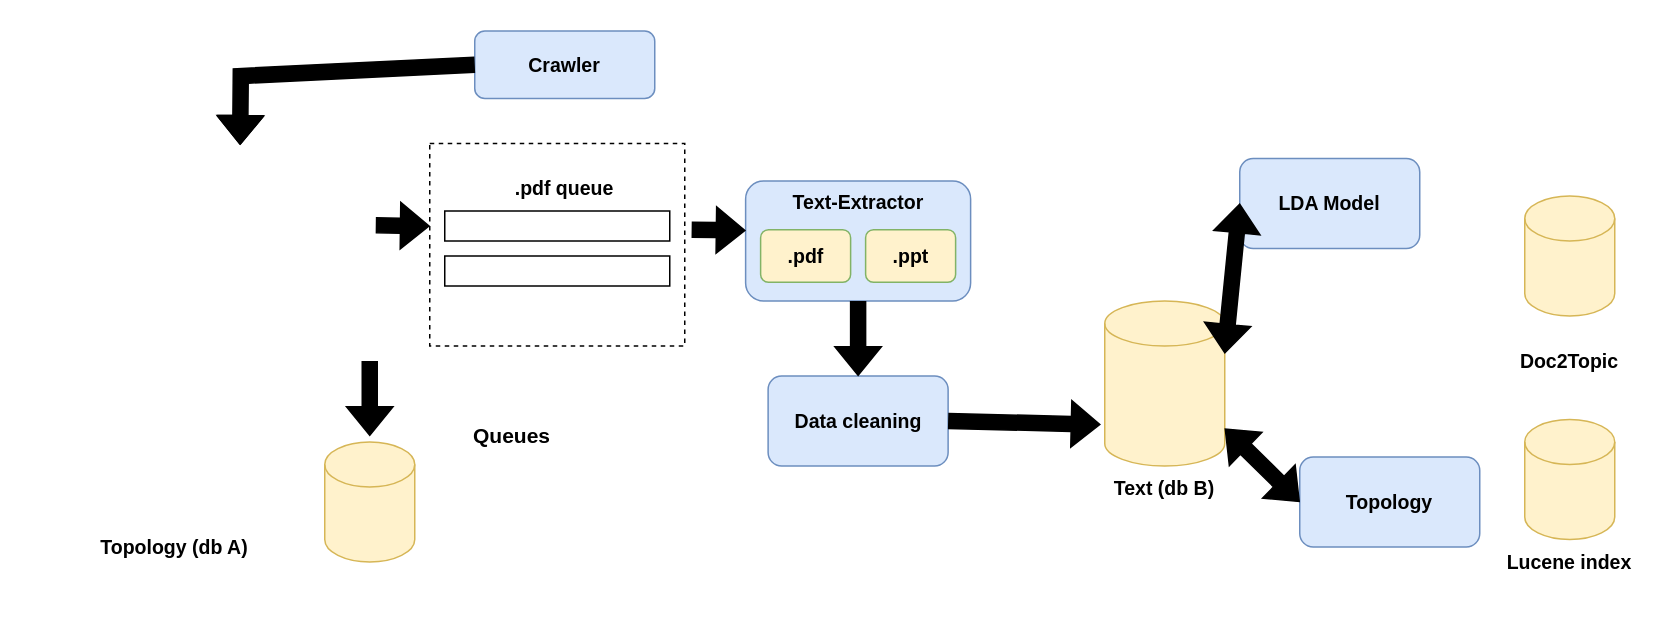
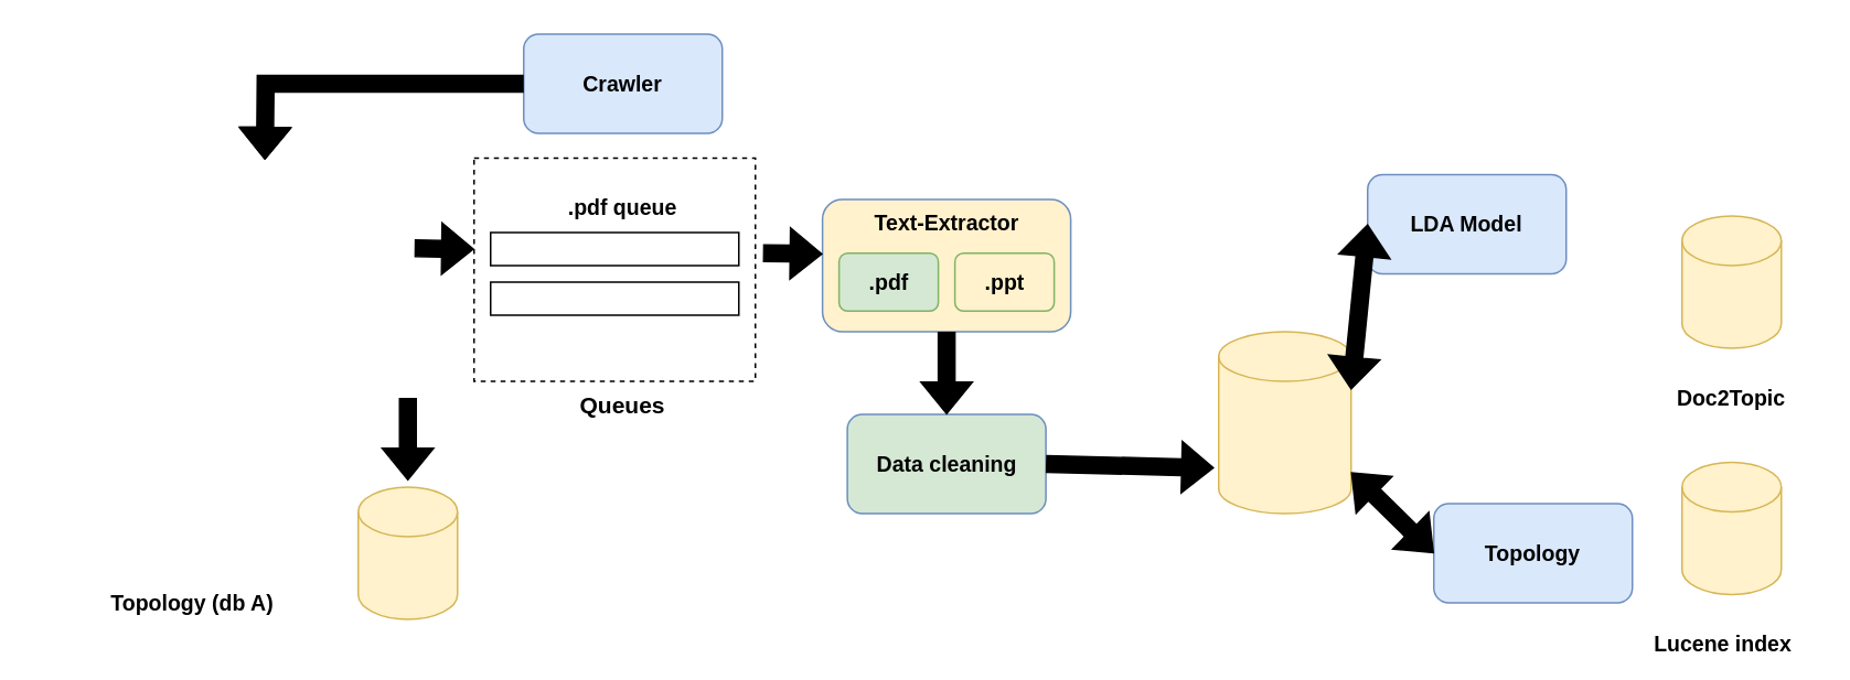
  <mxCell id="0" />
  <mxCell id="1" parent="0" />
- <mxCell id="2" value="Crawler" style="rounded=1;whiteSpace=wrap;html=1;fontSize=13;fontStyle=1;fillColor=#dae8fc;strokeColor=#6c8ebf;" vertex="1" parent="1"><mxGeometry x="316" y="20" width="120" height="45" as="geometry" /></mxCell>
+ <mxCell id="2" value="Crawler" style="rounded=1;whiteSpace=wrap;html=1;fontSize=13;fontStyle=1;fillColor=#dae8fc;strokeColor=#6c8ebf;" vertex="1" parent="1"><mxGeometry x="316" y="20" width="120" height="60" as="geometry" /></mxCell>
  <mxCell id="3" value="" style="rounded=0;whiteSpace=wrap;html=1;fontSize=13;fontStyle=1" vertex="1" parent="1"><mxGeometry x="296" y="140" width="150" height="20" as="geometry" /></mxCell>
  <mxCell id="4" value="" style="rounded=0;whiteSpace=wrap;html=1;fontSize=13;fontStyle=1" vertex="1" parent="1"><mxGeometry x="296" y="170" width="150" height="20" as="geometry" /></mxCell>
- <mxCell id="5" value="Text-Extractor" style="rounded=1;whiteSpace=wrap;html=1;fontSize=13;fontStyle=1;fillColor=#dae8fc;strokeColor=#6c8ebf;align=center;verticalAlign=top;" vertex="1" parent="1"><mxGeometry x="496.58" y="120" width="150" height="80" as="geometry" /></mxCell>
+ <mxCell id="5" value="Text-Extractor" style="rounded=1;whiteSpace=wrap;html=1;fontSize=13;fontStyle=1;fillColor=#fff2cc;strokeColor=#6c8ebf;align=center;verticalAlign=top;" vertex="1" parent="1"><mxGeometry x="496.58" y="120" width="150" height="80" as="geometry" /></mxCell>
  <mxCell id="6" value="" style="shape=cylinder3;whiteSpace=wrap;html=1;boundedLbl=1;backgroundOutline=1;size=15;fontSize=13;fontStyle=1;fillColor=#fff2cc;strokeColor=#d6b656;" vertex="1" parent="1"><mxGeometry x="216" y="294" width="60" height="80" as="geometry" /></mxCell>
  <mxCell id="7" value="" style="shape=cylinder3;whiteSpace=wrap;html=1;boundedLbl=1;backgroundOutline=1;size=15;fontSize=13;fontStyle=1;fillColor=#fff2cc;strokeColor=#d6b656;" vertex="1" parent="1"><mxGeometry x="736" y="200" width="80" height="110" as="geometry" /></mxCell>
  <mxCell id="8" value="LDA Model" style="rounded=1;whiteSpace=wrap;html=1;fontSize=13;fontStyle=1;fillColor=#dae8fc;strokeColor=#6c8ebf;" vertex="1" parent="1"><mxGeometry x="826" y="105" width="120" height="60" as="geometry" /></mxCell>
  <mxCell id="9" value="Topology" style="rounded=1;whiteSpace=wrap;html=1;fontSize=13;fontStyle=1;fillColor=#dae8fc;strokeColor=#6c8ebf;" vertex="1" parent="1"><mxGeometry x="866" y="304" width="120" height="60" as="geometry" /></mxCell>
  <mxCell id="10" value="" style="shape=cylinder3;whiteSpace=wrap;html=1;boundedLbl=1;backgroundOutline=1;size=15;fontSize=13;fontStyle=1;fillColor=#fff2cc;strokeColor=#d6b656;" vertex="1" parent="1"><mxGeometry x="1016" y="130" width="60" height="80" as="geometry" /></mxCell>
  <mxCell id="11" value="" style="shape=cylinder3;whiteSpace=wrap;html=1;boundedLbl=1;backgroundOutline=1;size=15;fontSize=13;fontStyle=1;fillColor=#fff2cc;strokeColor=#d6b656;" vertex="1" parent="1"><mxGeometry x="1016" y="279" width="60" height="80" as="geometry" /></mxCell>
  <mxCell id="12" value="Topology (db A)" style="text;html=1;strokeColor=none;fillColor=none;align=center;verticalAlign=middle;whiteSpace=wrap;rounded=0;fontSize=13;fontStyle=1" vertex="1" parent="1"><mxGeometry x="51" y="349" width="130" height="30" as="geometry" /></mxCell>
- <mxCell id="13" value="Data cleaning" style="rounded=1;whiteSpace=wrap;html=1;fontSize=13;fontStyle=1;fillColor=#dae8fc;strokeColor=#6c8ebf;" vertex="1" parent="1"><mxGeometry x="511.58" y="250" width="120" height="60" as="geometry" /></mxCell>
+ <mxCell id="13" value="Data cleaning" style="rounded=1;whiteSpace=wrap;html=1;fontSize=13;fontStyle=1;fillColor=#d5e8d4;strokeColor=#6c8ebf;" vertex="1" parent="1"><mxGeometry x="511.58" y="250" width="120" height="60" as="geometry" /></mxCell>
  <mxCell id="14" value=".pdf queue" style="text;html=1;strokeColor=none;fillColor=none;align=center;verticalAlign=middle;whiteSpace=wrap;rounded=0;fontSize=13;fontStyle=1" vertex="1" parent="1"><mxGeometry x="336" y="110" width="80" height="30" as="geometry" /></mxCell>
- <mxCell id="15" value="Text (db B)" style="text;html=1;strokeColor=none;fillColor=none;align=center;verticalAlign=middle;whiteSpace=wrap;rounded=0;fontSize=13;fontStyle=1" vertex="1" parent="1"><mxGeometry x="726" y="310" width="100" height="30" as="geometry" /></mxCell>
  <mxCell id="16" value="Doc2Topic" style="text;html=1;strokeColor=none;fillColor=none;align=center;verticalAlign=middle;whiteSpace=wrap;rounded=0;fontSize=13;fontStyle=1" vertex="1" parent="1"><mxGeometry x="996" y="225" width="100" height="30" as="geometry" /></mxCell>
- <mxCell id="17" value="Lucene index" style="text;html=1;strokeColor=none;fillColor=none;align=center;verticalAlign=middle;whiteSpace=wrap;rounded=0;fontSize=13;fontStyle=1" vertex="1" parent="1"><mxGeometry x="996" y="359" width="100" height="30" as="geometry" /></mxCell>
+ <mxCell id="17" value="Lucene index" style="text;html=1;strokeColor=none;fillColor=none;align=center;verticalAlign=middle;whiteSpace=wrap;rounded=0;fontSize=13;fontStyle=1" vertex="1" parent="1"><mxGeometry x="991" y="374" width="100" height="30" as="geometry" /></mxCell>
  <mxCell id="18" value="" style="shape=flexArrow;endArrow=classic;html=1;rounded=0;fontSize=13;exitX=0;exitY=0.5;exitDx=0;exitDy=0;entryX=0.46;entryY=-0.029;entryDx=0;entryDy=0;entryPerimeter=0;fillColor=#000000;" edge="1" parent="1" source="2"><mxGeometry width="50" height="50" relative="1" as="geometry"><mxPoint x="576" y="270" as="sourcePoint" /><mxPoint x="159.6" y="95.94" as="targetPoint" /><Array as="points"><mxPoint x="160" y="50" /></Array></mxGeometry></mxCell>
  <mxCell id="19" value="" style="shape=flexArrow;endArrow=classic;html=1;rounded=0;fontSize=13;exitX=1.025;exitY=0.354;exitDx=0;exitDy=0;exitPerimeter=0;fillColor=#000000;" edge="1" parent="1"><mxGeometry width="50" height="50" relative="1" as="geometry"><mxPoint x="250" y="149.56" as="sourcePoint" /><mxPoint x="286" y="150" as="targetPoint" /></mxGeometry></mxCell>
- <mxCell id="20" value=".pdf" style="rounded=1;whiteSpace=wrap;html=1;fontSize=13;fontStyle=1;fillColor=#fff2cc;strokeColor=#82b366;" vertex="1" parent="1"><mxGeometry x="506.58" y="152.5" width="60" height="35" as="geometry" /></mxCell>
+ <mxCell id="20" value=".pdf" style="rounded=1;whiteSpace=wrap;html=1;fontSize=13;fontStyle=1;fillColor=#d5e8d4;strokeColor=#82b366;" vertex="1" parent="1"><mxGeometry x="506.58" y="152.5" width="60" height="35" as="geometry" /></mxCell>
  <mxCell id="21" value=".ppt" style="rounded=1;whiteSpace=wrap;html=1;fontSize=13;fontStyle=1;fillColor=#fff2cc;strokeColor=#82b366;" vertex="1" parent="1"><mxGeometry x="576.58" y="152.5" width="60" height="35" as="geometry" /></mxCell>
  <mxCell id="22" value="" style="rounded=0;whiteSpace=wrap;html=1;fontSize=13;align=center;verticalAlign=top;fillColor=none;dashed=1;" vertex="1" parent="1"><mxGeometry x="286" y="95" width="170" height="135" as="geometry" /></mxCell>
- <mxCell id="23" value="Queues" style="text;html=1;strokeColor=none;fillColor=none;align=center;verticalAlign=middle;whiteSpace=wrap;rounded=0;dashed=1;fontSize=14;fontStyle=1" vertex="1" parent="1"><mxGeometry x="301" y="275" width="80" height="30" as="geometry" /></mxCell>
+ <mxCell id="23" value="Queues" style="text;html=1;strokeColor=none;fillColor=none;align=center;verticalAlign=middle;whiteSpace=wrap;rounded=0;dashed=1;fontSize=14;fontStyle=1" vertex="1" parent="1"><mxGeometry x="336" y="230" width="80" height="30" as="geometry" /></mxCell>
  <mxCell id="24" value="" style="shape=flexArrow;endArrow=classic;html=1;rounded=0;fontSize=13;exitX=1.025;exitY=0.354;exitDx=0;exitDy=0;exitPerimeter=0;fillColor=#000000;" edge="1" parent="1"><mxGeometry width="50" height="50" relative="1" as="geometry"><mxPoint x="460.58" y="152.5" as="sourcePoint" /><mxPoint x="496.58" y="152.94" as="targetPoint" /></mxGeometry></mxCell>
  <mxCell id="25" value="" style="shape=flexArrow;endArrow=classic;html=1;rounded=0;fontSize=13;exitX=0.5;exitY=1;exitDx=0;exitDy=0;entryX=0.5;entryY=0;entryDx=0;entryDy=0;fillColor=#000000;" edge="1" parent="1" source="5" target="13"><mxGeometry width="50" height="50" relative="1" as="geometry"><mxPoint x="553.58" y="210" as="sourcePoint" /><mxPoint x="589.58" y="210.44" as="targetPoint" /></mxGeometry></mxCell>
  <mxCell id="26" value="" style="shape=flexArrow;endArrow=classic;html=1;rounded=0;fontSize=14;exitX=1;exitY=1;exitDx=0;exitDy=0;fillColor=#000000;" edge="1" parent="1"><mxGeometry width="50" height="50" relative="1" as="geometry"><mxPoint x="246" y="240" as="sourcePoint" /><mxPoint x="246" y="290" as="targetPoint" /></mxGeometry></mxCell>
  <mxCell id="27" value="" style="shape=flexArrow;endArrow=classic;html=1;rounded=0;fontSize=14;exitX=1;exitY=0.5;exitDx=0;exitDy=0;entryX=-0.035;entryY=0.749;entryDx=0;entryDy=0;entryPerimeter=0;fillColor=#000000;" edge="1" parent="1" source="13" target="7"><mxGeometry width="50" height="50" relative="1" as="geometry"><mxPoint x="576" y="270" as="sourcePoint" /><mxPoint x="626" y="220" as="targetPoint" /></mxGeometry></mxCell>
  <mxCell id="28" value="" style="shape=flexArrow;endArrow=classic;startArrow=classic;html=1;rounded=0;fontSize=14;entryX=0;entryY=0.5;entryDx=0;entryDy=0;exitX=1;exitY=0;exitDx=0;exitDy=35;exitPerimeter=0;fillColor=#000000;" edge="1" parent="1" source="7" target="8"><mxGeometry width="100" height="100" relative="1" as="geometry"><mxPoint x="766" y="200" as="sourcePoint" /><mxPoint x="866" y="100" as="targetPoint" /></mxGeometry></mxCell>
  <mxCell id="29" value="" style="shape=flexArrow;endArrow=classic;startArrow=classic;html=1;rounded=0;fontSize=14;exitX=1;exitY=0;exitDx=0;exitDy=35;exitPerimeter=0;entryX=0;entryY=0.5;entryDx=0;entryDy=0;fillColor=#000000;" edge="1" parent="1" target="9"><mxGeometry width="100" height="100" relative="1" as="geometry"><mxPoint x="816" y="285" as="sourcePoint" /><mxPoint x="856" y="310" as="targetPoint" /></mxGeometry></mxCell>
  <mxCell id="30" value="" style="shape=image;verticalLabelPosition=bottom;labelBackgroundColor=#ffffff;verticalAlign=top;aspect=fixed;imageAspect=0;image=https://cdn.ttgtmedia.com/rms/onlineImages/TT_tree_mobile.jpg;" vertex="1" parent="1"><mxGeometry x="20.11" y="100" width="225.89" height="139.01" as="geometry" /></mxCell>
